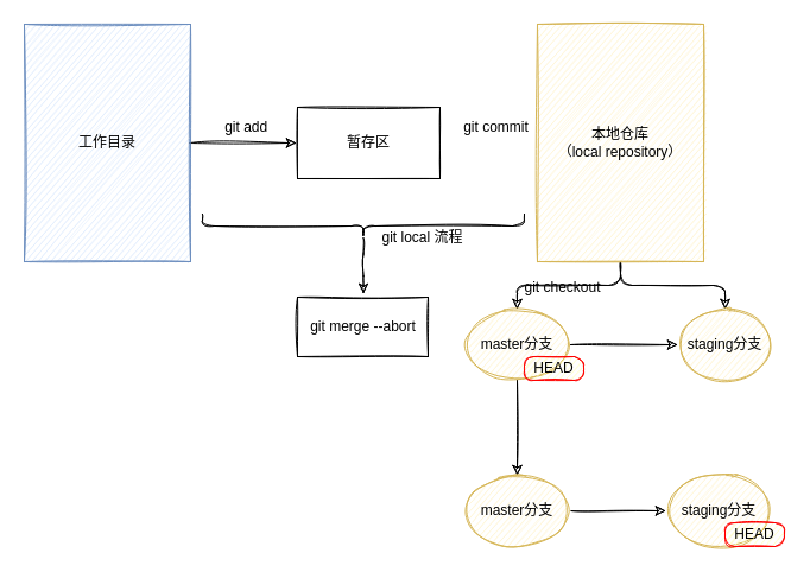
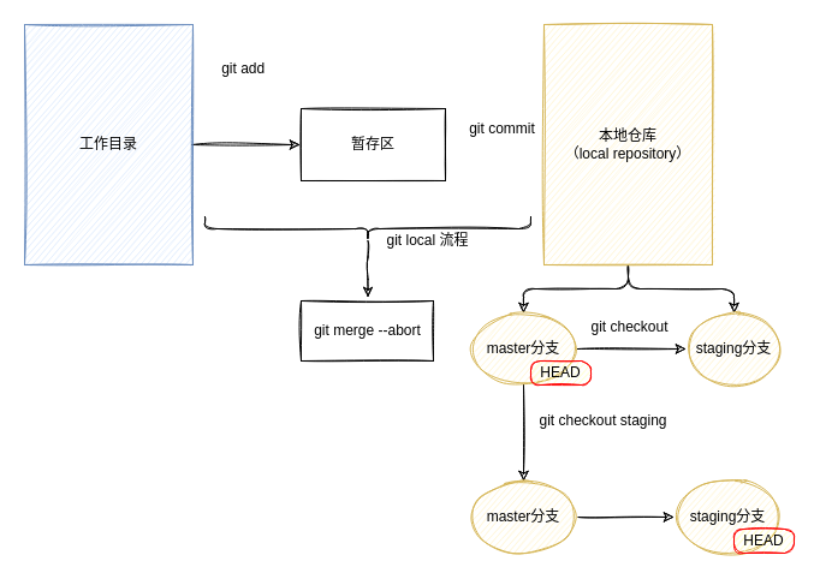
  <mxCell id="0" />
  <mxCell id="1" parent="0" />
  <mxCell id="2" value="" style="edgeStyle=orthogonalEdgeStyle;rounded=1;sketch=1;orthogonalLoop=1;jettySize=auto;html=1;" edge="1" parent="1"><mxGeometry relative="1" as="geometry"><mxPoint x="159" y="120" as="sourcePoint" /><mxPoint x="249" y="120" as="targetPoint" /></mxGeometry></mxCell>
  <mxCell id="3" value="工作目录" style="rounded=0;whiteSpace=wrap;html=1;sketch=1;fillColor=#dae8fc;strokeColor=#6c8ebf;" vertex="1" parent="1"><mxGeometry x="20" y="20" width="140" height="200" as="geometry" /></mxCell>
  <mxCell id="4" value="暂存区" style="whiteSpace=wrap;html=1;rounded=0;sketch=1;" vertex="1" parent="1"><mxGeometry x="250" y="90" width="120" height="60" as="geometry" /></mxCell>
  <mxCell id="5" value="" style="edgeStyle=orthogonalEdgeStyle;rounded=1;sketch=1;orthogonalLoop=1;jettySize=auto;html=1;" edge="1" parent="1" source="7" target="15"><mxGeometry relative="1" as="geometry" /></mxCell>
  <mxCell id="6" value="" style="edgeStyle=orthogonalEdgeStyle;rounded=1;sketch=1;orthogonalLoop=1;jettySize=auto;html=1;" edge="1" parent="1" source="7" target="16"><mxGeometry relative="1" as="geometry" /></mxCell>
  <mxCell id="7" value="本地仓库&lt;br&gt;（local repository）" style="whiteSpace=wrap;html=1;rounded=0;sketch=1;aspect=fixed;fillColor=#fff2cc;strokeColor=#d6b656;" vertex="1" parent="1"><mxGeometry x="452" y="20" width="140" height="200" as="geometry" /></mxCell>
- <mxCell id="8" value="&amp;nbsp;git add" style="text;html=1;align=center;verticalAlign=middle;resizable=0;points=[];autosize=1;" vertex="1" parent="1"><mxGeometry x="180" y="97" width="50" height="20" as="geometry" /></mxCell>
+ <mxCell id="8" value="&amp;nbsp;git add" style="text;html=1;align=center;verticalAlign=middle;resizable=0;points=[];autosize=1;" vertex="1" parent="1"><mxGeometry x="175" y="47" width="50" height="20" as="geometry" /></mxCell>
  <mxCell id="9" value="git commit" style="text;html=1;align=center;verticalAlign=middle;resizable=0;points=[];autosize=1;" vertex="1" parent="1"><mxGeometry x="382" y="97" width="70" height="20" as="geometry" /></mxCell>
  <mxCell id="10" value="" style="edgeStyle=orthogonalEdgeStyle;rounded=1;sketch=1;orthogonalLoop=1;jettySize=auto;html=1;" edge="1" parent="1" source="11"><mxGeometry relative="1" as="geometry"><mxPoint x="305.5" y="247" as="targetPoint" /></mxGeometry></mxCell>
  <mxCell id="11" value="" style="shape=curlyBracket;whiteSpace=wrap;html=1;rounded=1;sketch=1;direction=north;" vertex="1" parent="1"><mxGeometry x="170" y="180" width="271" height="20" as="geometry" /></mxCell>
  <mxCell id="12" value="git local 流程" style="text;html=1;align=center;verticalAlign=middle;resizable=0;points=[];autosize=1;" vertex="1" parent="1"><mxGeometry x="310" y="190" width="90" height="20" as="geometry" /></mxCell>
  <mxCell id="13" value="" style="edgeStyle=orthogonalEdgeStyle;rounded=1;sketch=1;orthogonalLoop=1;jettySize=auto;html=1;" edge="1" parent="1" source="15" target="16"><mxGeometry relative="1" as="geometry" /></mxCell>
  <mxCell id="14" value="" style="edgeStyle=orthogonalEdgeStyle;rounded=1;sketch=1;orthogonalLoop=1;jettySize=auto;html=1;" edge="1" parent="1" source="15" target="20"><mxGeometry relative="1" as="geometry" /></mxCell>
  <mxCell id="15" value="master分支" style="ellipse;whiteSpace=wrap;html=1;rounded=0;strokeColor=#d6b656;fillColor=#fff2cc;sketch=1;" vertex="1" parent="1"><mxGeometry x="390" y="260" width="90" height="60" as="geometry" /></mxCell>
  <mxCell id="16" value="staging分支" style="ellipse;whiteSpace=wrap;html=1;rounded=0;strokeColor=#d6b656;fillColor=#fff2cc;sketch=1;" vertex="1" parent="1"><mxGeometry x="570" y="260" width="80" height="60" as="geometry" /></mxCell>
  <mxCell id="17" value="HEAD" style="rounded=1;whiteSpace=wrap;html=1;arcSize=40;fontColor=#000000;fillColor=#ffffc0;strokeColor=#ff0000;sketch=1;" vertex="1" parent="1"><mxGeometry x="441" y="300" width="50" height="20" as="geometry" /></mxCell>
- <mxCell id="18" value="git checkout" style="text;html=1;align=center;verticalAlign=middle;resizable=0;points=[];autosize=1;" vertex="1" parent="1"><mxGeometry x="433" y="232" width="80" height="20" as="geometry" /></mxCell>
+ <mxCell id="18" value="git checkout" style="text;html=1;align=center;verticalAlign=middle;resizable=0;points=[];autosize=1;" vertex="1" parent="1"><mxGeometry x="483" y="262" width="80" height="20" as="geometry" /></mxCell>
  <mxCell id="19" value="" style="edgeStyle=orthogonalEdgeStyle;rounded=1;sketch=1;orthogonalLoop=1;jettySize=auto;html=1;" edge="1" parent="1" source="20" target="22"><mxGeometry relative="1" as="geometry" /></mxCell>
  <mxCell id="20" value="master分支" style="ellipse;whiteSpace=wrap;html=1;rounded=0;strokeColor=#d6b656;fillColor=#fff2cc;sketch=1;" vertex="1" parent="1"><mxGeometry x="390" y="400" width="90" height="60" as="geometry" /></mxCell>
+ <mxCell id="21" value="git checkout staging" style="text;html=1;align=center;verticalAlign=middle;resizable=0;points=[];autosize=1;" vertex="1" parent="1"><mxGeometry x="441" y="340" width="120" height="20" as="geometry" /></mxCell>
  <mxCell id="22" value="staging分支" style="ellipse;whiteSpace=wrap;html=1;rounded=0;strokeColor=#d6b656;fillColor=#fff2cc;sketch=1;" vertex="1" parent="1"><mxGeometry x="560" y="400" width="90" height="60" as="geometry" /></mxCell>
  <mxCell id="23" value="HEAD" style="rounded=1;whiteSpace=wrap;html=1;arcSize=40;fontColor=#000000;fillColor=#ffffc0;strokeColor=#ff0000;sketch=1;" vertex="1" parent="1"><mxGeometry x="610" y="440" width="50" height="20" as="geometry" /></mxCell>
  <mxCell id="24" value="git merge --abort" style="html=1;sketch=1;" vertex="1" parent="1"><mxGeometry x="250" y="250" width="110" height="50" as="geometry" /></mxCell>
